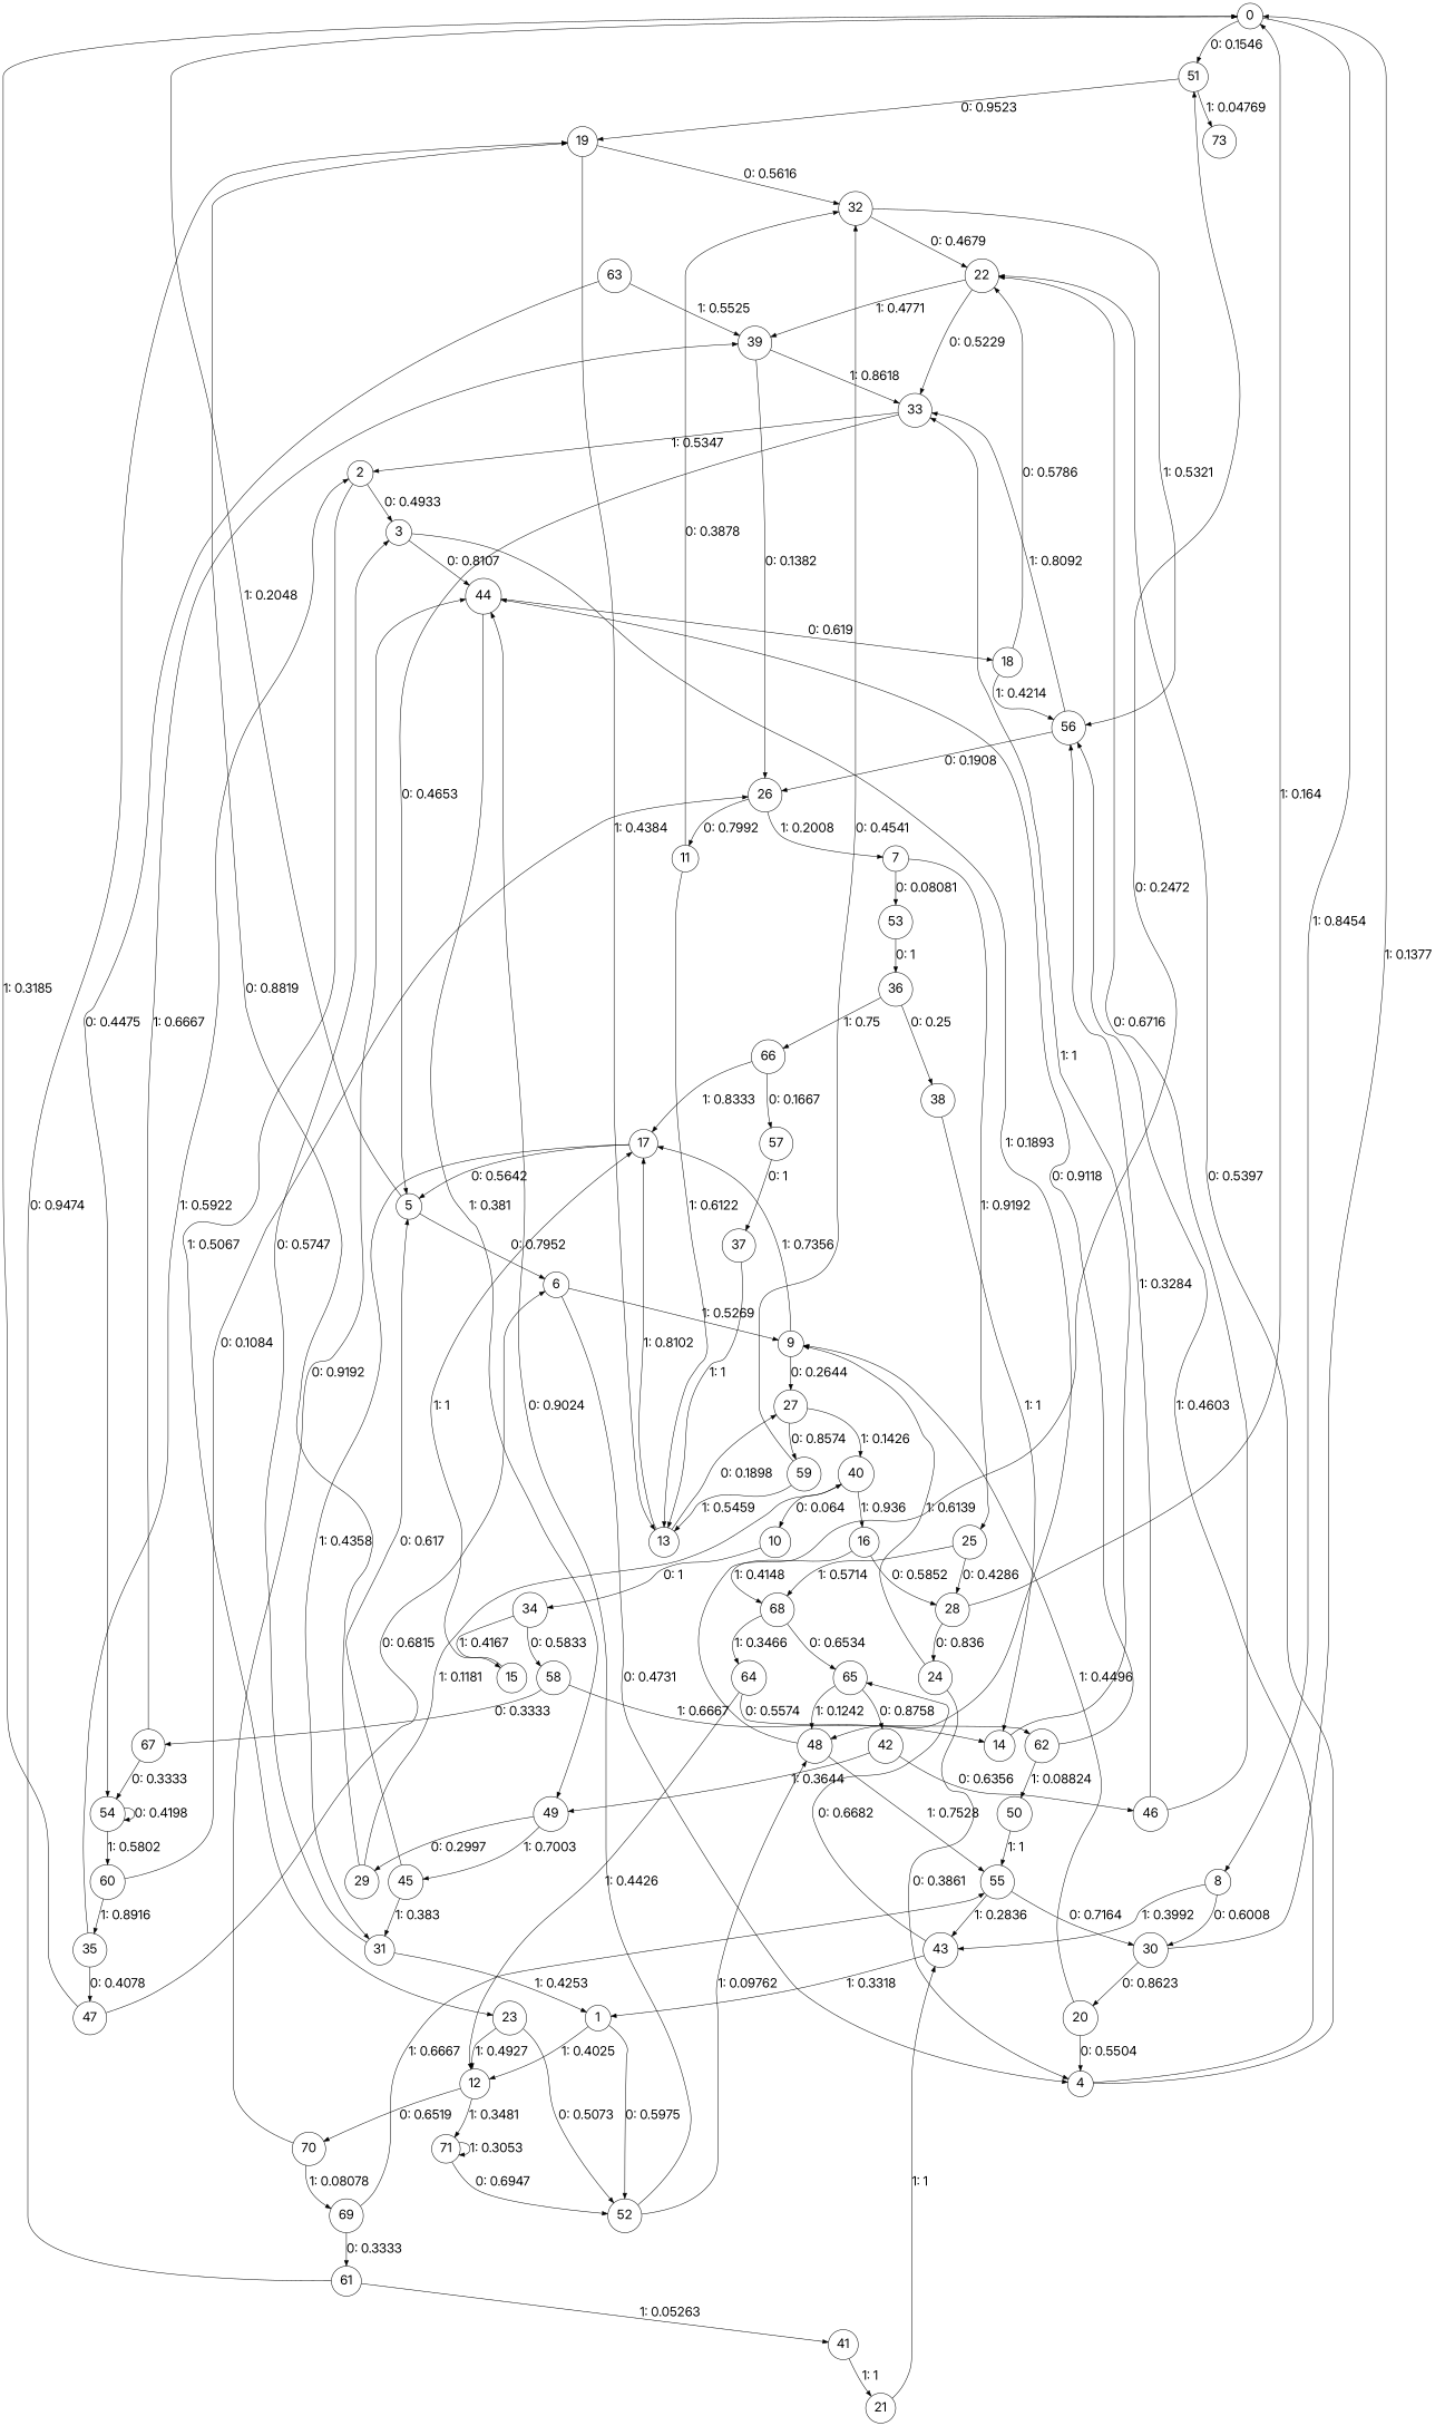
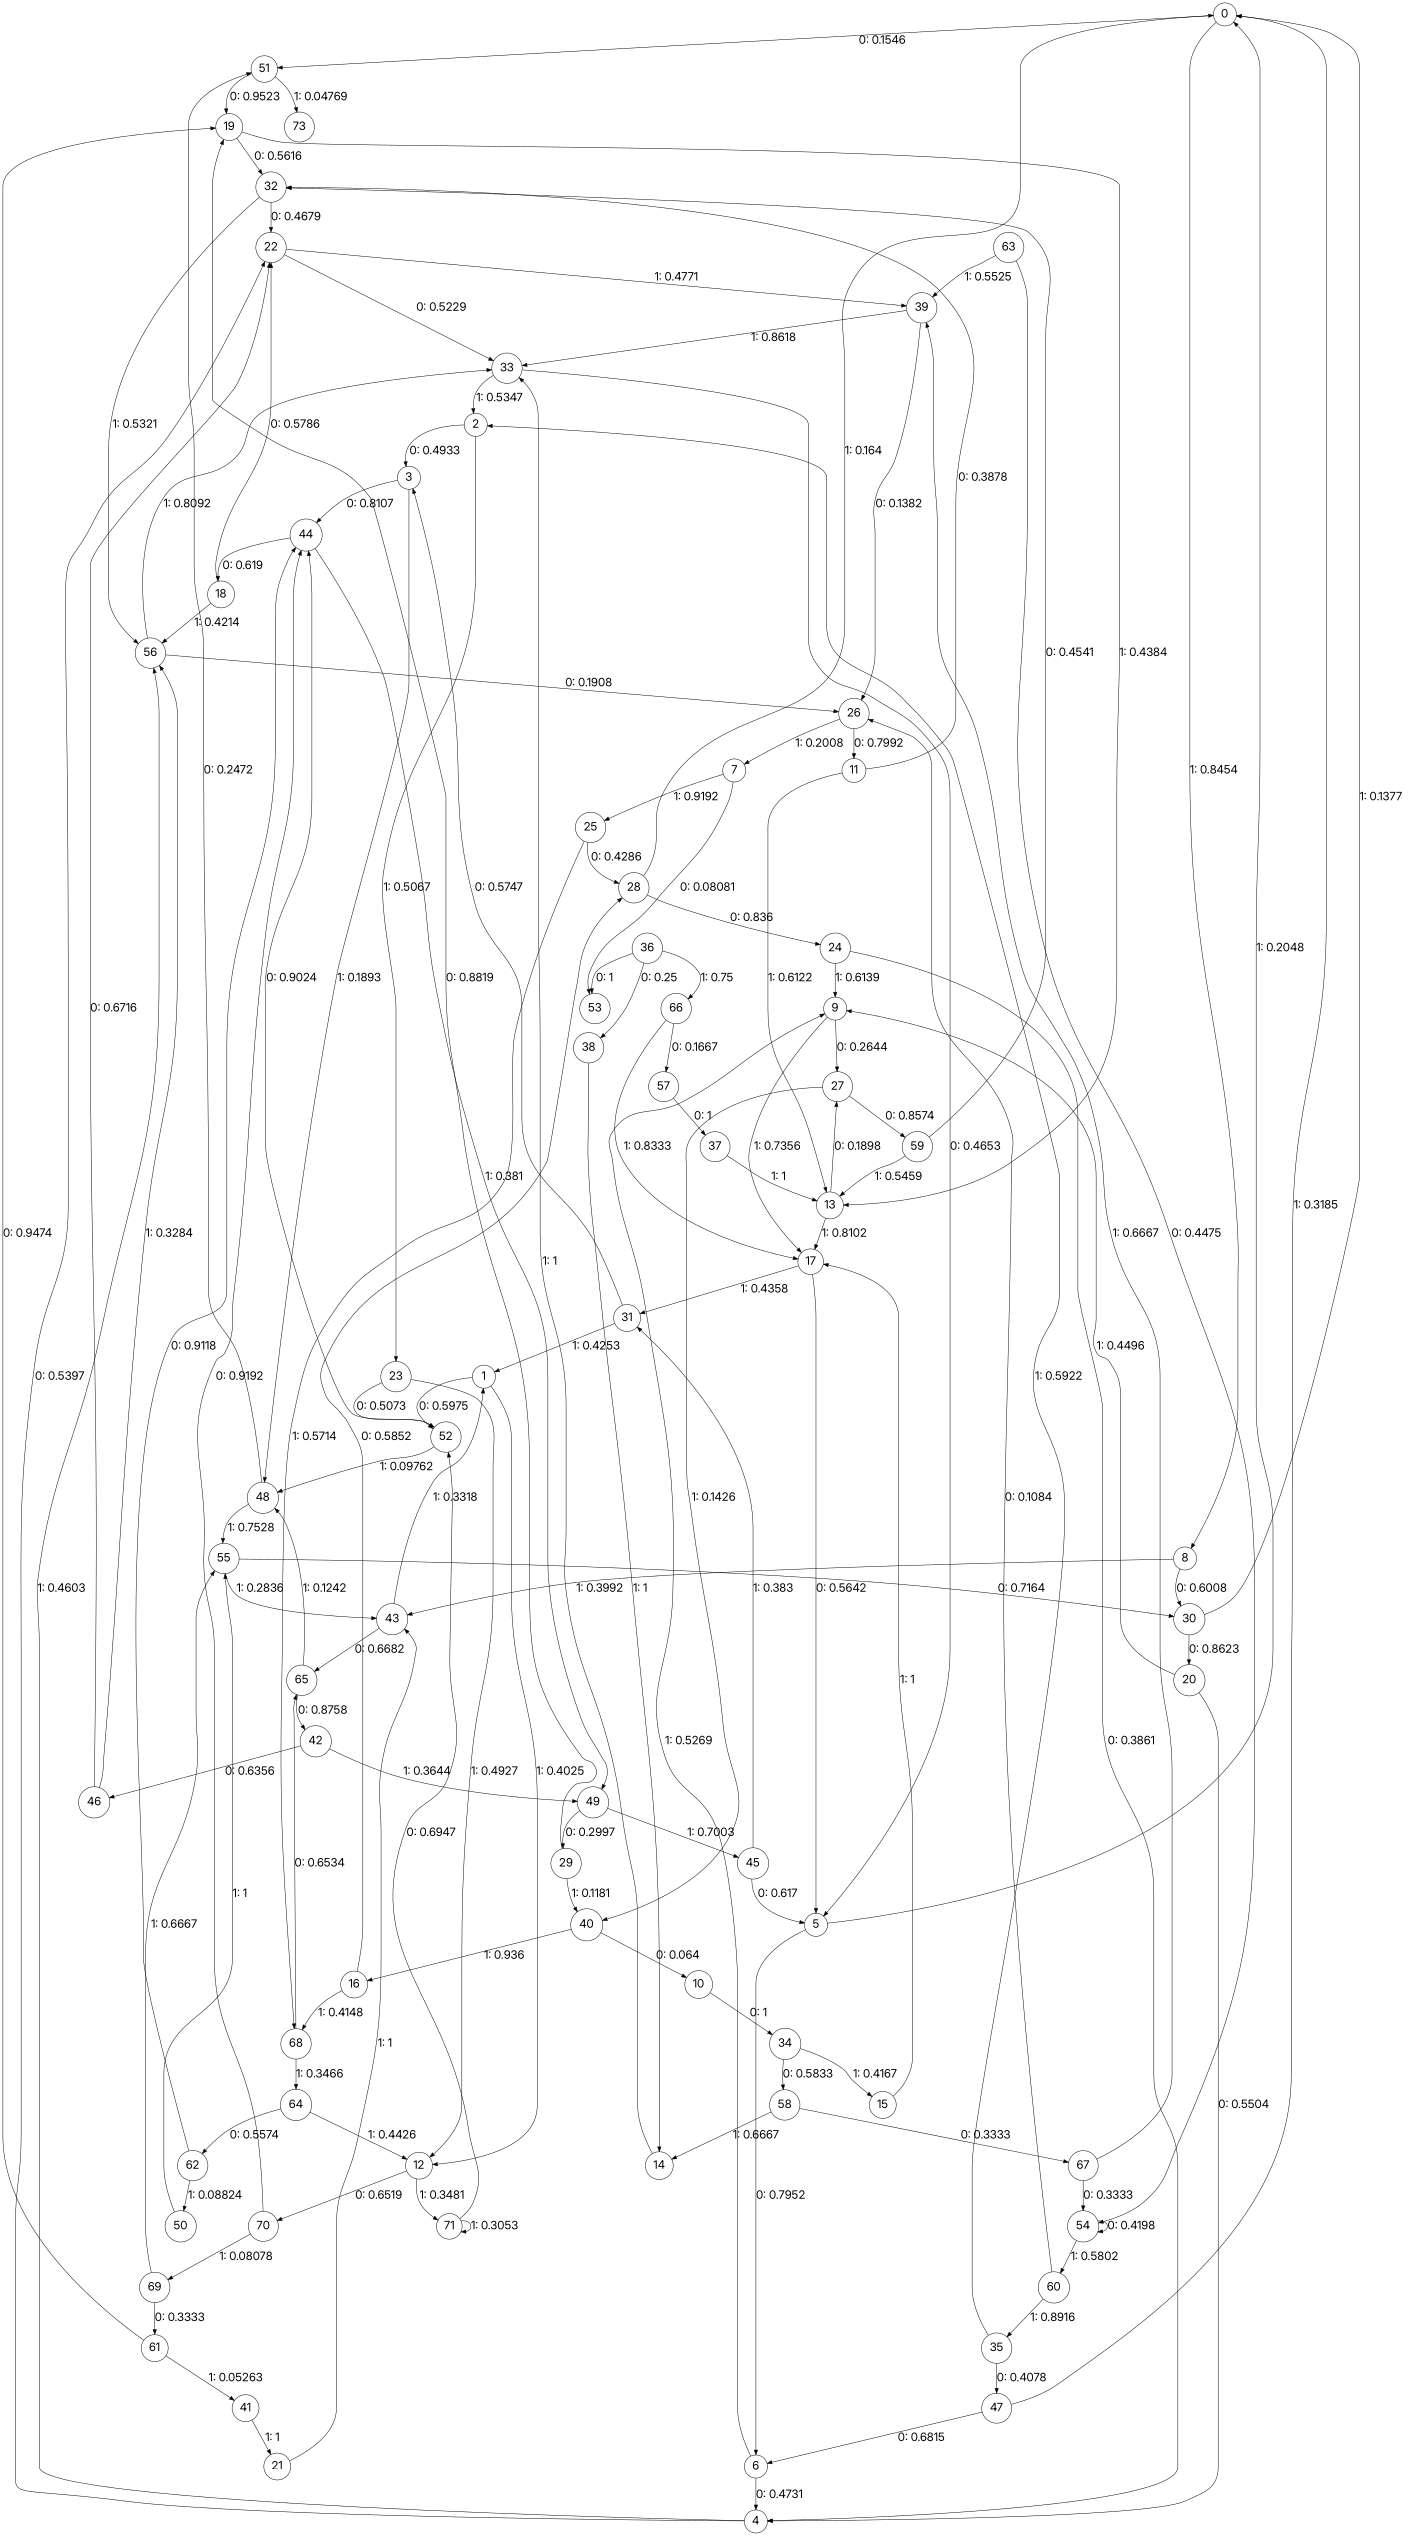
  digraph {
    fontname=Inter
    node [fontname=Inter fontsize=24 shape=circle]
    edge [fontname=Inter fontsize=24]
    0
    51
    8
    19
    73
    30
    43
    32
    13
    20
    1
    65
    52
    12
    44
    48
    70
    71
    18
    49
    55
    69
    2
    3
    23
    22
    56
    29
    45
    4
    39
    33
    26
    63
    54
    5
    7
    11
    6
    9
    27
    17
    59
    40
    31
    53
    25
    36
    28
    68
    38
    66
    24
    64
    42
    10
    16
    34
    15
    58
    14
    67
    61
    62
    21
    60
    35
    47
    57
    37
    41
    46
    50
    0 -> 51 [label="0: 0.1546   "]
    0 -> 8 [label="1: 0.8454   "]
    51 -> 19 [label="0: 0.9523   "]
    51 -> 73 [label="1: 0.04769  "]
    8 -> 30 [label="0: 0.6008   "]
    8 -> 43 [label="1: 0.3992   "]
    19 -> 32 [label="0: 0.5616   "]
    19 -> 13 [label="1: 0.4384   "]
    30 -> 0 [label="1: 0.1377   "]
    30 -> 20 [label="0: 0.8623   "]
    43 -> 1 [label="1: 0.3318   "]
    43 -> 65 [label="0: 0.6682   "]
    32 -> 22 [label="0: 0.4679   "]
    32 -> 56 [label="1: 0.5321   "]
    13 -> 27 [label="0: 0.1898   "]
    13 -> 17 [label="1: 0.8102   "]
    20 -> 4 [label="0: 0.5504   "]
    20 -> 9 [label="1: 0.4496   "]
    1 -> 52 [label="0: 0.5975   "]
    1 -> 12 [label="1: 0.4025   "]
    65 -> 48 [label="1: 0.1242   "]
    65 -> 42 [label="0: 0.8758   "]
    52 -> 44 [label="0: 0.9024   "]
    52 -> 48 [label="1: 0.09762  "]
    12 -> 70 [label="0: 0.6519   "]
    12 -> 71 [label="1: 0.3481   "]
    44 -> 18 [label="0: 0.619    "]
    44 -> 49 [label="1: 0.381    "]
    48 -> 51 [label="0: 0.2472   "]
    48 -> 55 [label="1: 0.7528   "]
    70 -> 44 [label="0: 0.9192   "]
    70 -> 69 [label="1: 0.08078  "]
    71 -> 52 [label="0: 0.6947   "]
    71 -> 71 [label="1: 0.3053   "]
    18 -> 22 [label="0: 0.5786   "]
    18 -> 56 [label="1: 0.4214   "]
    49 -> 29 [label="0: 0.2997   "]
    49 -> 45 [label="1: 0.7003   "]
    55 -> 30 [label="0: 0.7164   "]
    55 -> 43 [label="1: 0.2836   "]
    69 -> 55 [label="1: 0.6667   "]
    69 -> 61 [label="0: 0.3333   "]
    2 -> 3 [label="0: 0.4933   "]
    2 -> 23 [label="1: 0.5067   "]
    3 -> 44 [label="0: 0.8107   "]
    3 -> 48 [label="1: 0.1893   "]
    23 -> 52 [label="0: 0.5073   "]
    23 -> 12 [label="1: 0.4927   "]
    22 -> 39 [label="1: 0.4771   "]
    22 -> 33 [label="0: 0.5229   "]
    56 -> 33 [label="1: 0.8092   "]
    56 -> 26 [label="0: 0.1908   "]
    29 -> 19 [label="0: 0.8819   "]
    29 -> 40 [label="1: 0.1181   "]
    45 -> 5 [label="0: 0.617    "]
    45 -> 31 [label="1: 0.383    "]
    4 -> 22 [label="0: 0.5397   "]
    4 -> 56 [label="1: 0.4603   "]
    39 -> 33 [label="1: 0.8618   "]
    39 -> 26 [label="0: 0.1382   "]
    33 -> 2 [label="1: 0.5347   "]
    33 -> 5 [label="0: 0.4653   "]
    26 -> 7 [label="1: 0.2008   "]
    26 -> 11 [label="0: 0.7992   "]
    63 -> 39 [label="1: 0.5525   "]
    63 -> 54 [label="0: 0.4475   "]
    54 -> 54 [label="0: 0.4198   "]
    54 -> 60 [label="1: 0.5802   "]
    5 -> 0 [label="1: 0.2048   "]
    5 -> 6 [label="0: 0.7952   "]
    7 -> 53 [label="0: 0.08081  "]
    7 -> 25 [label="1: 0.9192   "]
    11 -> 32 [label="0: 0.3878   "]
    11 -> 13 [label="1: 0.6122   "]
    6 -> 4 [label="0: 0.4731   "]
    6 -> 9 [label="1: 0.5269   "]
    9 -> 27 [label="0: 0.2644   "]
    9 -> 17 [label="1: 0.7356   "]
    27 -> 59 [label="0: 0.8574   "]
    27 -> 40 [label="1: 0.1426   "]
    17 -> 5 [label="0: 0.5642   "]
    17 -> 31 [label="1: 0.4358   "]
    59 -> 32 [label="0: 0.4541   "]
    59 -> 13 [label="1: 0.5459   "]
    40 -> 10 [label="0: 0.064    "]
    40 -> 16 [label="1: 0.936    "]
    31 -> 1 [label="1: 0.4253   "]
    31 -> 3 [label="0: 0.5747   "]
-   53 -> 36 [label="0: 1        "]
+   36 -> 53 [label="0: 1        "]
    25 -> 28 [label="0: 0.4286   "]
    25 -> 68 [label="1: 0.5714   "]
    36 -> 38 [label="0: 0.25     "]
    36 -> 66 [label="1: 0.75     "]
    28 -> 0 [label="1: 0.164    "]
    28 -> 24 [label="0: 0.836    "]
    68 -> 65 [label="0: 0.6534   "]
    68 -> 64 [label="1: 0.3466   "]
    38 -> 14 [label="1: 1        "]
    66 -> 17 [label="1: 0.8333   "]
    66 -> 57 [label="0: 0.1667   "]
    24 -> 4 [label="0: 0.3861   "]
    24 -> 9 [label="1: 0.6139   "]
    64 -> 12 [label="1: 0.4426   "]
    64 -> 62 [label="0: 0.5574   "]
    42 -> 49 [label="1: 0.3644   "]
    42 -> 46 [label="0: 0.6356   "]
    10 -> 34 [label="0: 1        "]
    16 -> 28 [label="0: 0.5852   "]
    16 -> 68 [label="1: 0.4148   "]
    34 -> 15 [label="1: 0.4167   "]
    34 -> 58 [label="0: 0.5833   "]
    15 -> 17 [label="1: 1        "]
    58 -> 14 [label="1: 0.6667   "]
    58 -> 67 [label="0: 0.3333   "]
    14 -> 33 [label="1: 1        "]
    67 -> 39 [label="1: 0.6667   "]
    67 -> 54 [label="0: 0.3333   "]
    61 -> 19 [label="0: 0.9474   "]
    61 -> 41 [label="1: 0.05263  "]
    62 -> 44 [label="0: 0.9118   "]
    62 -> 50 [label="1: 0.08824  "]
    21 -> 43 [label="1: 1        "]
    60 -> 26 [label="0: 0.1084   "]
    60 -> 35 [label="1: 0.8916   "]
    35 -> 2 [label="1: 0.5922   "]
    35 -> 47 [label="0: 0.4078   "]
    47 -> 0 [label="1: 0.3185   "]
    47 -> 6 [label="0: 0.6815   "]
    57 -> 37 [label="0: 1        "]
    37 -> 13 [label="1: 1        "]
    41 -> 21 [label="1: 1        "]
    46 -> 22 [label="0: 0.6716   "]
    46 -> 56 [label="1: 0.3284   "]
    50 -> 55 [label="1: 1        "]
  }
